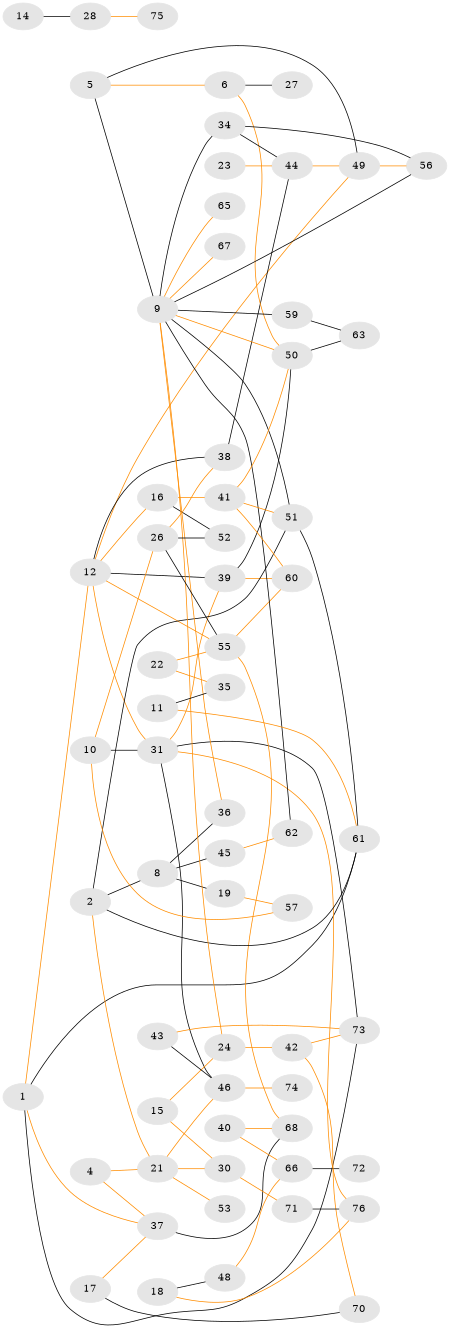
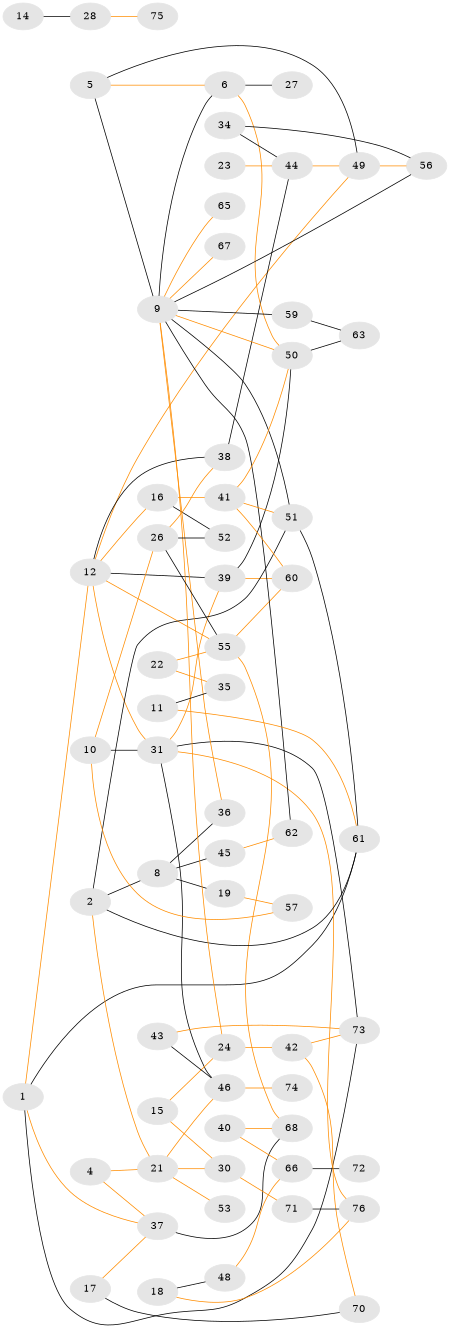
  graph {
    rankdir=LR
    node [color=gray90 style=filled]
    edge [color=darkorange weight=1.0]
    1
    12
    37
    61
    73
    49
    31
    16
    38
    39
    55
    68
    2
    8
    21
    51
    19
    36
    45
    30
    46
    53
    48
    66
    50
    63
    4
    5
    6
    9
    27
    24
    34
    56
    59
    62
    65
    67
    57
    42
    44
    10
    26
    52
    76
    11
    35
    41
    60
    14
    28
    75
    15
    71
    17
    70
    18
    74
    22
    23
    40
    72
    43
    1 -- 12
    1 -- 37
    1 -- 61 [color=black]
    1 -- 73 [color=black]
    12 -- 49
    12 -- 31
    12 -- 16
    12 -- 38 [color=black]
    12 -- 39 [color=black]
    12 -- 55
    37 -- 68 [color=black]
    49 -- 56
    31 -- 73 [color=black]
    31 -- 39
    31 -- 46 [color=black]
    31 -- 76
    16 -- 52 [color=black]
    16 -- 41
    38 -- 44 [color=black]
    39 -- 50 [color=black]
    39 -- 60
    55 -- 68
    55 -- 60
    2 -- 61 [color=black]
    2 -- 8 [color=black]
    2 -- 21
    2 -- 51 [color=black]
    8 -- 19 [color=black]
    8 -- 36 [color=black]
    8 -- 45 [color=black]
    21 -- 30
    21 -- 46
    21 -- 53
    51 -- 61 [color=black]
    19 -- 57
    45 -- 62
    30 -- 71
    46 -- 74
    48 -- 66
    66 -- 72 [color=black]
    50 -- 63 [color=black]
    4 -- 37
    4 -- 21
    5 -- 49 [color=black]
    5 -- 6
    5 -- 9 [color=black]
    6 -- 50
    6 -- 27 [color=black]
    9 -- 51 [color=black]
    9 -- 36
    9 -- 50
    9 -- 24 [weight=2.0]
-   9 -- 34 [color=black]
+   9 -- 6 [color=black]
    9 -- 56 [color=black]
    9 -- 59 [color=black]
    9 -- 62 [color=black]
    9 -- 65
    9 -- 67
    24 -- 42
    34 -- 56 [color=black]
    34 -- 44 [color=black]
    59 -- 63 [color=black]
    42 -- 73
    42 -- 70
    44 -- 49
    10 -- 31 [color=black]
    10 -- 57
    10 -- 26
    26 -- 38
    26 -- 55 [color=black]
    26 -- 52 [color=black]
    11 -- 61
    11 -- 35 [color=black]
    41 -- 51
    41 -- 50
    41 -- 60
    14 -- 28 [color=black]
    28 -- 75
    15 -- 30
    15 -- 24
    71 -- 76 [color=black]
    17 -- 37
    17 -- 70 [color=black]
    18 -- 48 [color=black]
    18 -- 76
    22 -- 55
    22 -- 35
    23 -- 44
    40 -- 68
    40 -- 66
    43 -- 73
    43 -- 46 [color=black]
  }
